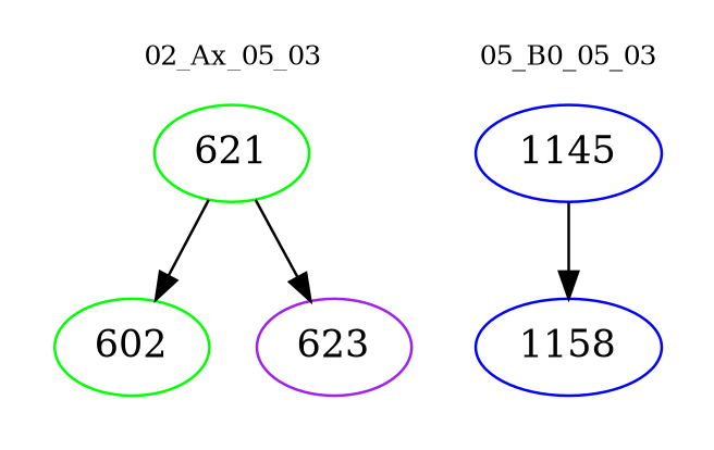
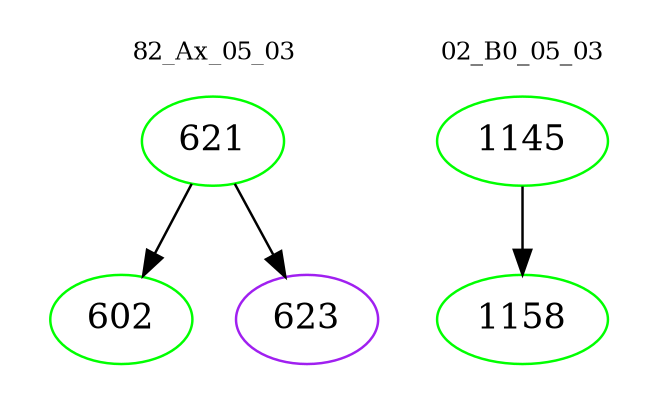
  digraph {
    node [color=green]
    edge [color=black]
    n1 [label=621]
    n2 [label=602]
    n3 [color=purple label=623]
-   n4 [color=blue label=1145]
-   n5 [color=blue label=1158]
+   n4 [label=1145]
+   n5 [label=1158]
    subgraph cluster_1 {
      color=white
      fontsize=10
-     label="02_Ax_05_03"
+     label="82_Ax_05_03"
      n1
      n2
      n3
    }
    subgraph cluster_2 {
      color=white
      fontsize=10
-     label="05_B0_05_03"
+     label="02_B0_05_03"
      n4
      n5
    }
    n1 -> n2
    n1 -> n3
    n4 -> n5
  }
